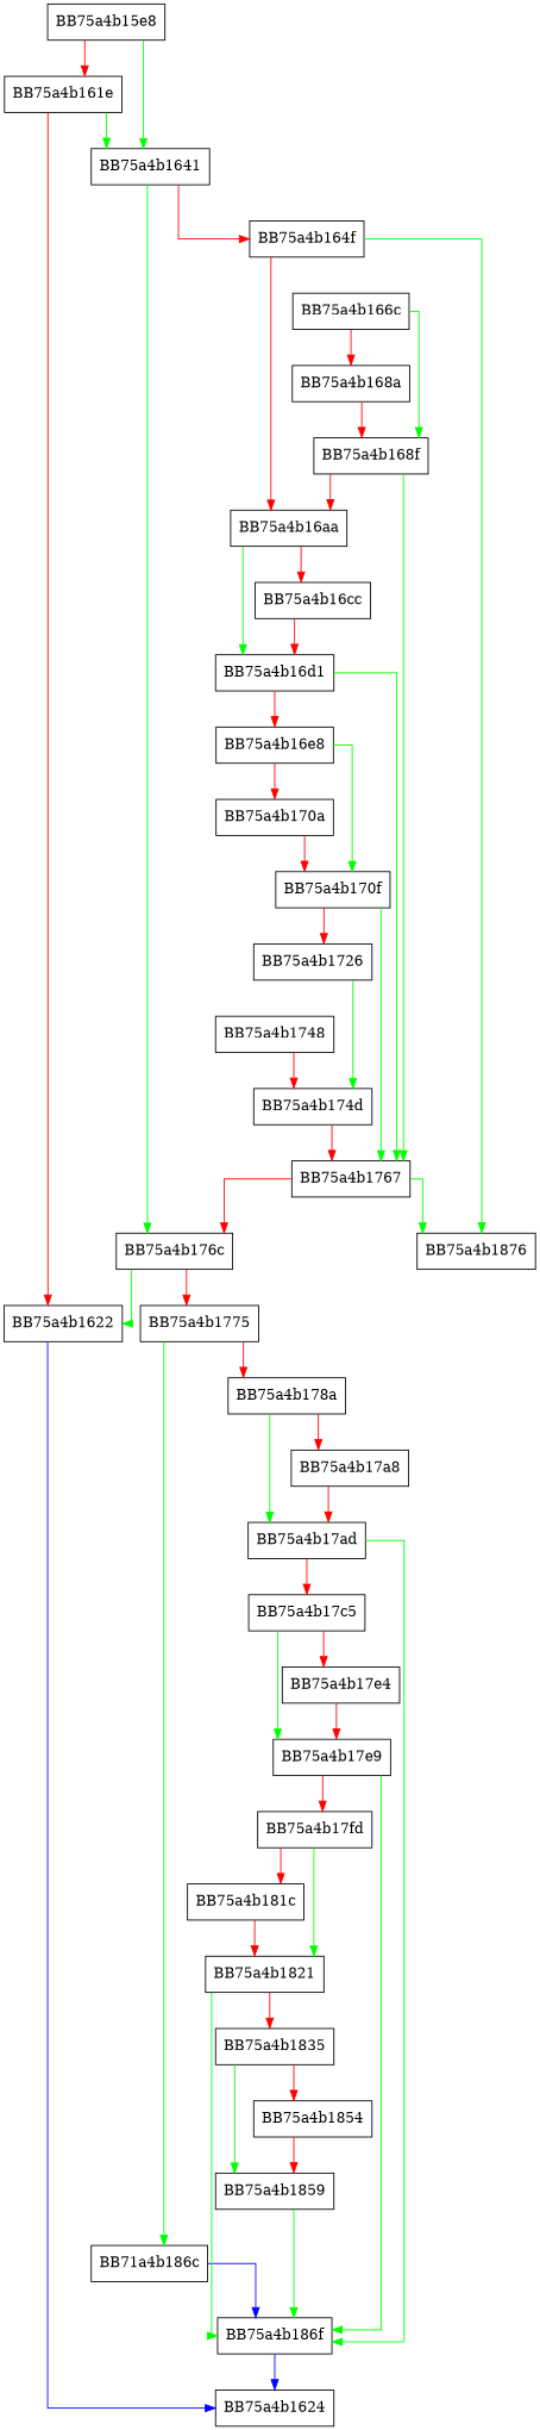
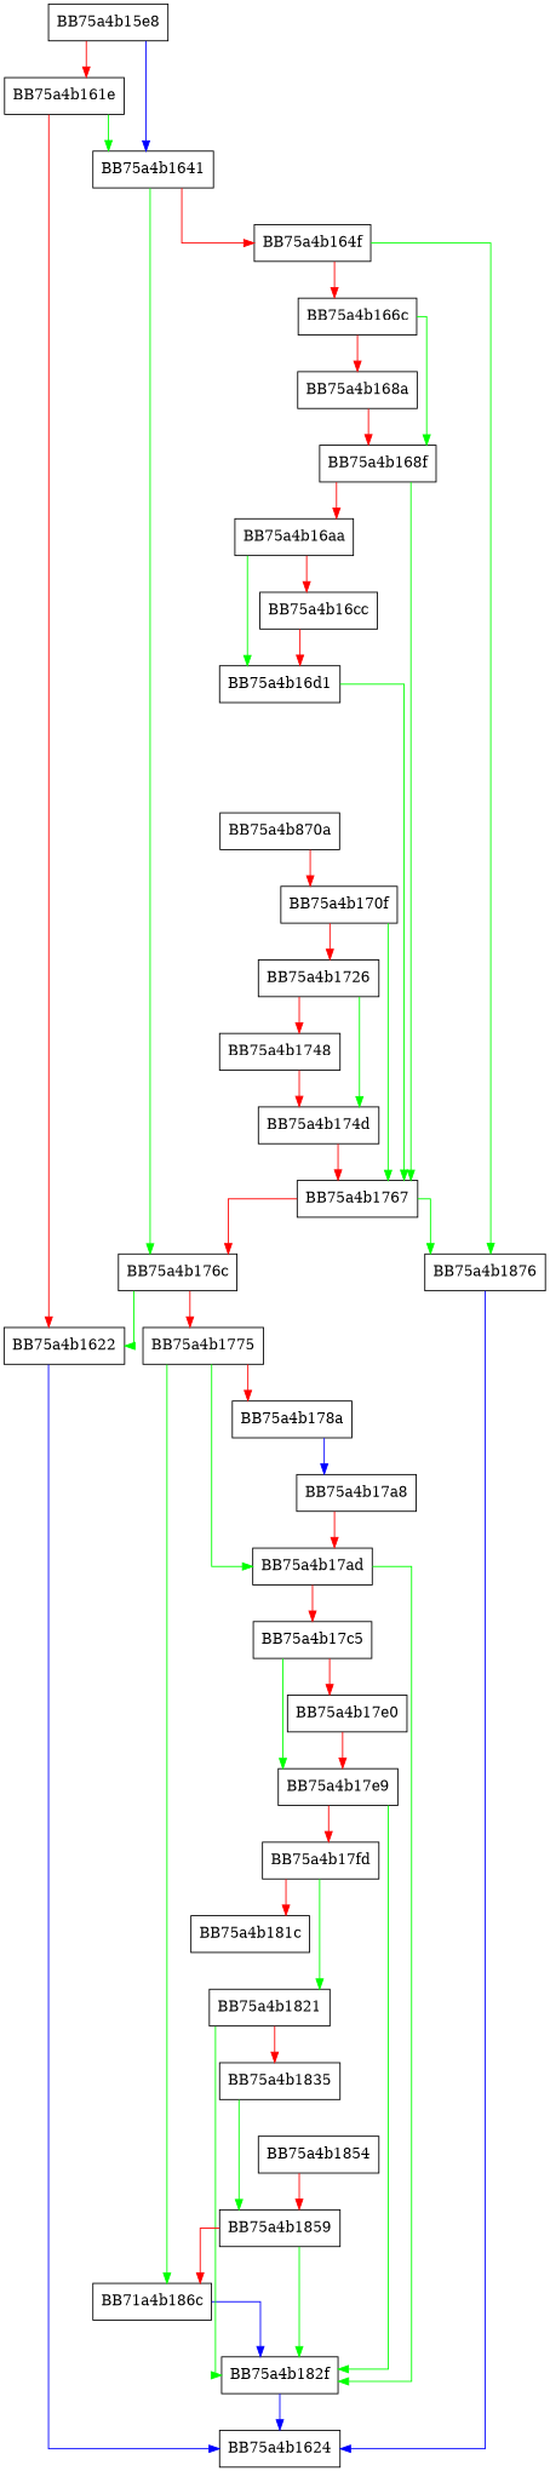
  digraph {
    splines=ortho
    node [shape=box]
    edge [color=red]
    BB75a4b15e8
    BB75a4b1641
    BB75a4b161e
    BB75a4b176c
    BB75a4b164f
    BB75a4b1622
    BB75a4b1775
    BB75a4b1876
    BB75a4b166c
    BB75a4b1624
    n11 [label=BB71a4b186c]
    BB75a4b178a
    BB75a4b168f
    BB75a4b168a
    BB75a4b1767
    BB75a4b16aa
    BB75a4b16d1
    BB75a4b16cc
-   BB75a4b16e8
    BB75a4b170f
-   BB75a4b170a
+   BB75a4b170a [label=BB75a4b870a]
    BB75a4b1726
    BB75a4b174d
    BB75a4b1748
-   BB75a4b186f
+   BB75a4b186f [label=BB75a4b182f]
    BB75a4b17ad
    BB75a4b17a8
    BB75a4b17c5
    BB75a4b17e9
-   BB75a4b17e4
+   BB75a4b17e4 [label=BB75a4b17e0]
    BB75a4b17fd
    BB75a4b1821
    BB75a4b181c
    BB75a4b1835
    BB75a4b1859
    BB75a4b1854
-   BB75a4b15e8 -> BB75a4b1641 [color=green]
+   BB75a4b15e8 -> BB75a4b1641 [color=blue]
    BB75a4b15e8 -> BB75a4b161e
    BB75a4b1641 -> BB75a4b176c [color=green]
    BB75a4b1641 -> BB75a4b164f
    BB75a4b161e -> BB75a4b1641 [color=green]
    BB75a4b161e -> BB75a4b1622
    BB75a4b176c -> BB75a4b1622 [color=green]
    BB75a4b176c -> BB75a4b1775
    BB75a4b164f -> BB75a4b1876 [color=green]
-   BB75a4b164f -> BB75a4b16aa
+   BB75a4b164f -> BB75a4b166c
    BB75a4b1622 -> BB75a4b1624 [color=blue]
    BB75a4b1775 -> n11 [color=green]
    BB75a4b1775 -> BB75a4b178a
+   BB75a4b1876 -> BB75a4b1624 [color=blue]
    BB75a4b166c -> BB75a4b168f [color=green]
    BB75a4b166c -> BB75a4b168a
    n11 -> BB75a4b186f [color=blue]
-   BB75a4b178a -> BB75a4b17ad [color=green]
-   BB75a4b178a -> BB75a4b17a8
+   BB75a4b1775 -> BB75a4b17ad [color=green]
+   BB75a4b178a -> BB75a4b17a8 [color=blue]
    BB75a4b168f -> BB75a4b1767 [color=green]
    BB75a4b168f -> BB75a4b16aa
    BB75a4b168a -> BB75a4b168f
    BB75a4b1767 -> BB75a4b176c
    BB75a4b1767 -> BB75a4b1876 [color=green]
    BB75a4b16aa -> BB75a4b16d1 [color=green]
    BB75a4b16aa -> BB75a4b16cc
    BB75a4b16d1 -> BB75a4b1767 [color=green]
-   BB75a4b16d1 -> BB75a4b16e8
    BB75a4b16cc -> BB75a4b16d1
-   BB75a4b16e8 -> BB75a4b170f [color=green]
-   BB75a4b16e8 -> BB75a4b170a
    BB75a4b170f -> BB75a4b1767 [color=green]
    BB75a4b170f -> BB75a4b1726
    BB75a4b170a -> BB75a4b170f
    BB75a4b1726 -> BB75a4b174d [color=green]
+   BB75a4b1726 -> BB75a4b1748
    BB75a4b174d -> BB75a4b1767
    BB75a4b1748 -> BB75a4b174d
    BB75a4b186f -> BB75a4b1624 [color=blue]
    BB75a4b17ad -> BB75a4b186f [color=green]
    BB75a4b17ad -> BB75a4b17c5
    BB75a4b17a8 -> BB75a4b17ad
    BB75a4b17c5 -> BB75a4b17e9 [color=green]
    BB75a4b17c5 -> BB75a4b17e4
    BB75a4b17e9 -> BB75a4b186f [color=green]
    BB75a4b17e9 -> BB75a4b17fd
    BB75a4b17e4 -> BB75a4b17e9
    BB75a4b17fd -> BB75a4b1821 [color=green]
    BB75a4b17fd -> BB75a4b181c
    BB75a4b1821 -> BB75a4b186f [color=green]
    BB75a4b1821 -> BB75a4b1835
-   BB75a4b181c -> BB75a4b1821
    BB75a4b1835 -> BB75a4b1859 [color=green]
-   BB75a4b1835 -> BB75a4b1854
+   BB75a4b1859 -> n11
    BB75a4b1859 -> BB75a4b186f [color=green]
    BB75a4b1854 -> BB75a4b1859
  }
